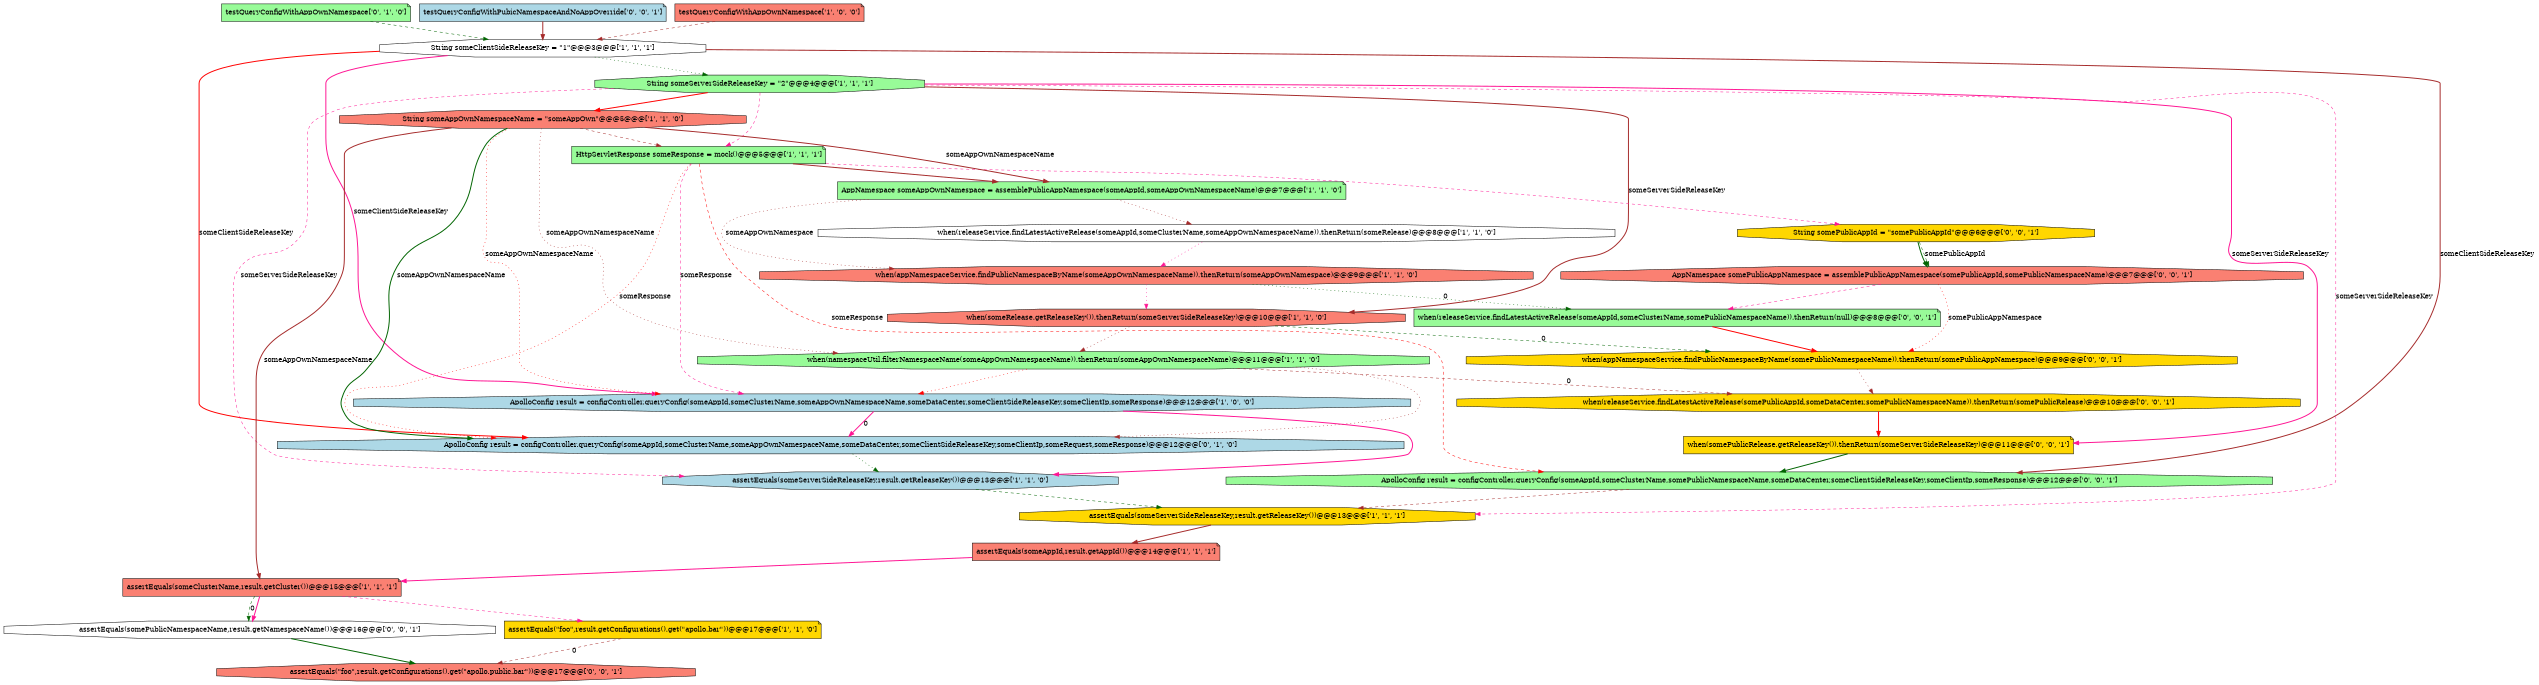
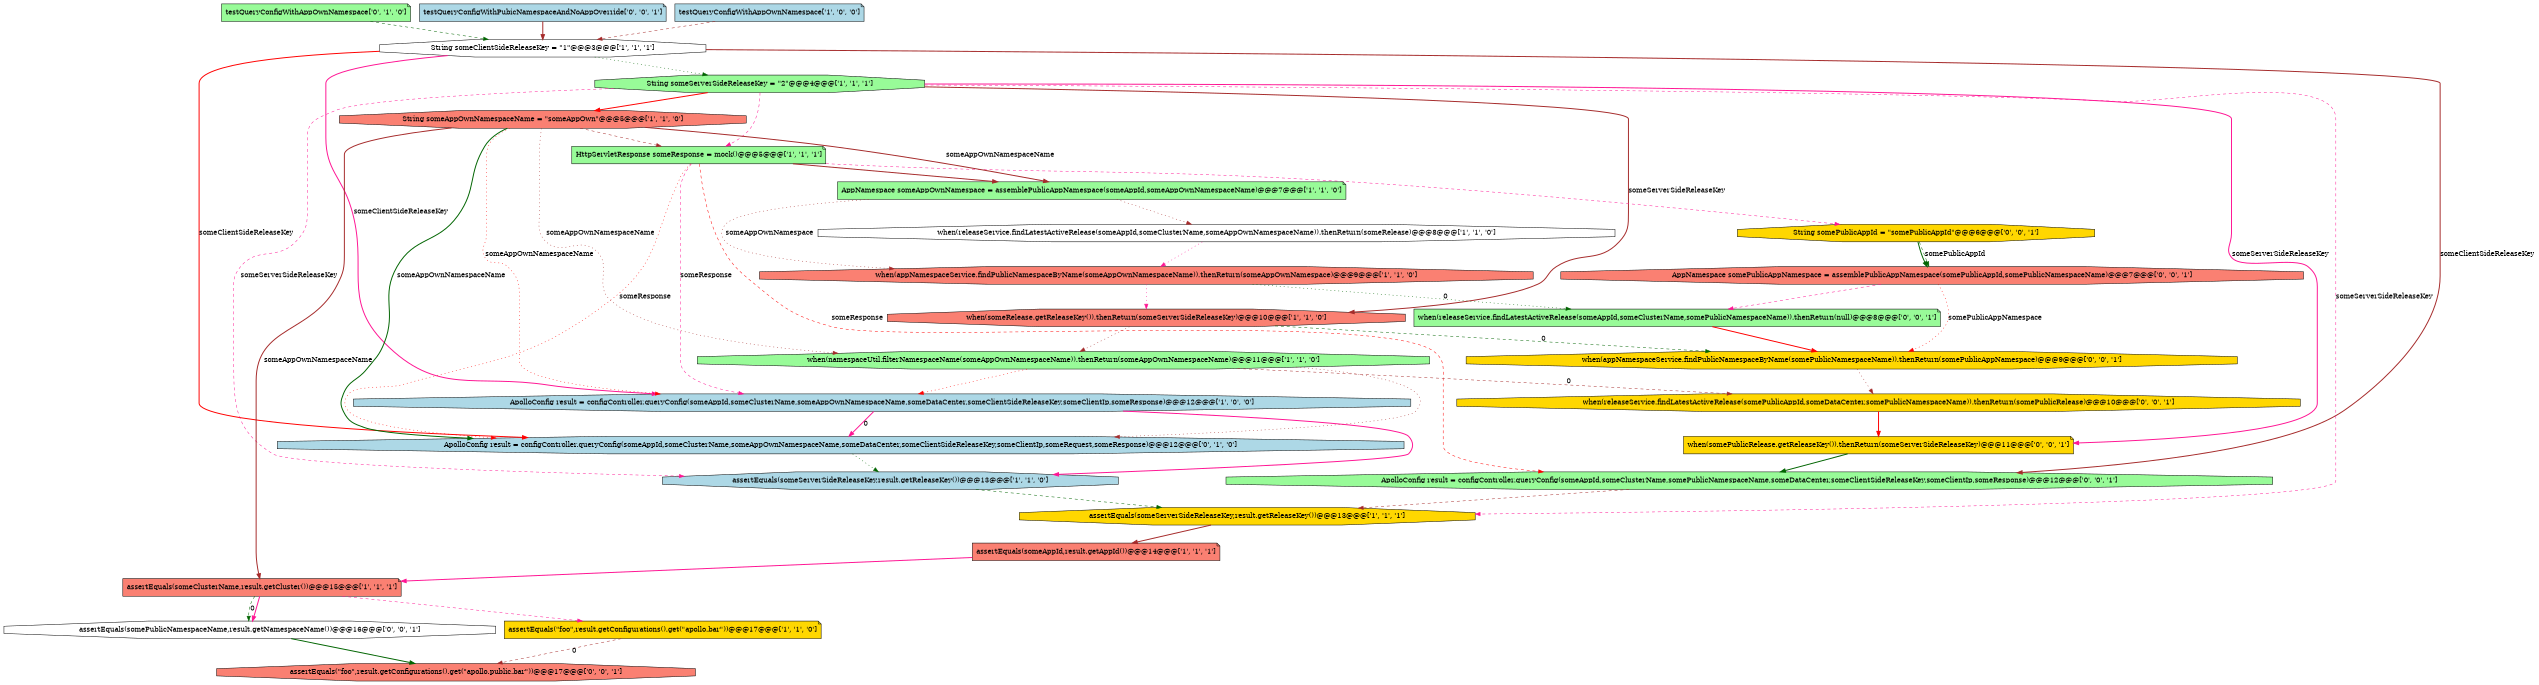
  digraph {
    node [fillcolor=salmon shape=octagon style=filled]
    edge [style=bold color=brown]
    n1 [label="assertEquals(someAppId,result.getAppId())@@@14@@@['1', '1', '1']" shape=note]
    n2 [label="assertEquals(someClusterName,result.getCluster())@@@15@@@['1', '1', '1']" shape=note]
    n3 [fillcolor=palegreen label="testQueryConfigWithAppOwnNamespace['0', '1', '0']" shape=note]
    n4 [fillcolor=white label="String someClientSideReleaseKey = \"1\"@@@3@@@['1', '1', '1']"]
    n5 [fillcolor=gold label="when(releaseService.findLatestActiveRelease(somePublicAppId,someDataCenter,somePublicNamespaceName)).thenReturn(somePublicRelease)@@@10@@@['0', '0', '1']"]
    n6 [fillcolor=gold label="when(somePublicRelease.getReleaseKey()).thenReturn(someServerSideReleaseKey)@@@11@@@['0', '0', '1']" shape=note]
    n7 [fillcolor=palegreen label="ApolloConfig result = configController.queryConfig(someAppId,someClusterName,somePublicNamespaceName,someDataCenter,someClientSideReleaseKey,someClientIp,someResponse)@@@12@@@['0', '0', '1']"]
    n8 [fillcolor=gold label="assertEquals(someServerSideReleaseKey,result.getReleaseKey())@@@13@@@['1', '1', '1']"]
    n9 [label="AppNamespace somePublicAppNamespace = assemblePublicAppNamespace(somePublicAppId,somePublicNamespaceName)@@@7@@@['0', '0', '1']"]
    n10 [fillcolor=palegreen label="when(releaseService.findLatestActiveRelease(someAppId,someClusterName,somePublicNamespaceName)).thenReturn(null)@@@8@@@['0', '0', '1']" shape=note]
    n11 [fillcolor=gold label="when(appNamespaceService.findPublicNamespaceByName(somePublicNamespaceName)).thenReturn(somePublicAppNamespace)@@@9@@@['0', '0', '1']"]
    n12 [fillcolor=palegreen label="String someServerSideReleaseKey = \"2\"@@@4@@@['1', '1', '1']"]
    n13 [fillcolor=lightblue label="assertEquals(someServerSideReleaseKey,result.getReleaseKey())@@@13@@@['1', '1', '0']"]
    n14 [fillcolor=palegreen label="HttpServletResponse someResponse = mock()@@@5@@@['1', '1', '1']" shape=note]
    n15 [label="when(someRelease.getReleaseKey()).thenReturn(someServerSideReleaseKey)@@@10@@@['1', '1', '0']"]
    n16 [label="String someAppOwnNamespaceName = \"someAppOwn\"@@@5@@@['1', '1', '0']"]
    n17 [fillcolor=white label="assertEquals(somePublicNamespaceName,result.getNamespaceName())@@@16@@@['0', '0', '1']"]
    n18 [label="assertEquals(\"foo\",result.getConfigurations().get(\"apollo.public.bar\"))@@@17@@@['0', '0', '1']"]
    n19 [fillcolor=lightblue label="testQueryConfigWithPubicNamespaceAndNoAppOverride['0', '0', '1']" shape=note]
    n20 [fillcolor=gold label="String somePublicAppId = \"somePublicAppId\"@@@6@@@['0', '0', '1']"]
    n21 [fillcolor=white label="when(releaseService.findLatestActiveRelease(someAppId,someClusterName,someAppOwnNamespaceName)).thenReturn(someRelease)@@@8@@@['1', '1', '0']"]
    n22 [label="when(appNamespaceService.findPublicNamespaceByName(someAppOwnNamespaceName)).thenReturn(someAppOwnNamespace)@@@9@@@['1', '1', '0']"]
-   n23 [label="testQueryConfigWithAppOwnNamespace['1', '0', '0']" shape=note]
+   n23 [fillcolor=lightblue label="testQueryConfigWithAppOwnNamespace['1', '0', '0']" shape=note]
    n24 [fillcolor=gold label="assertEquals(\"foo\",result.getConfigurations().get(\"apollo.bar\"))@@@17@@@['1', '1', '0']" shape=note]
    n25 [fillcolor=palegreen label="AppNamespace someAppOwnNamespace = assemblePublicAppNamespace(someAppId,someAppOwnNamespaceName)@@@7@@@['1', '1', '0']" shape=note]
    n26 [fillcolor=lightblue label="ApolloConfig result = configController.queryConfig(someAppId,someClusterName,someAppOwnNamespaceName,someDataCenter,someClientSideReleaseKey,someClientIp,someResponse)@@@12@@@['1', '0', '0']"]
    n27 [fillcolor=lightblue label="ApolloConfig result = configController.queryConfig(someAppId,someClusterName,someAppOwnNamespaceName,someDataCenter,someClientSideReleaseKey,someClientIp,someRequest,someResponse)@@@12@@@['0', '1', '0']"]
    n28 [fillcolor=palegreen label="when(namespaceUtil.filterNamespaceName(someAppOwnNamespaceName)).thenReturn(someAppOwnNamespaceName)@@@11@@@['1', '1', '0']"]
    n1 -> n2 [color=deeppink]
    n2 -> n17 [label=0 style=dashed color=darkgreen]
    n2 -> n17 [color=deeppink]
    n2 -> n24 [style=dashed color=deeppink]
    n3 -> n4 [style=dashed color=darkgreen]
    n4 -> n7 [label=someClientSideReleaseKey]
    n4 -> n12 [style=dotted color=darkgreen]
    n4 -> n26 [label=someClientSideReleaseKey color=deeppink]
    n4 -> n27 [label=someClientSideReleaseKey color=red]
    n5 -> n6 [color=red]
    n6 -> n7 [color=darkgreen]
    n7 -> n8 [style=dashed]
    n8 -> n1
    n9 -> n10 [style=dashed color=deeppink]
    n9 -> n11 [label=somePublicAppNamespace style=dotted color=red]
    n10 -> n11 [color=red]
    n11 -> n5 [style=dotted]
    n12 -> n6 [label=someServerSideReleaseKey color=deeppink]
    n12 -> n8 [label=someServerSideReleaseKey style=dashed color=deeppink]
    n12 -> n13 [label=someServerSideReleaseKey style=dashed color=deeppink]
    n12 -> n14 [style=dashed color=deeppink]
    n12 -> n15 [label=someServerSideReleaseKey]
    n12 -> n16 [color=red]
    n13 -> n8 [style=dashed color=darkgreen]
    n14 -> n7 [label=someResponse style=dashed color=red]
    n14 -> n20 [style=dashed color=deeppink]
    n14 -> n25
    n14 -> n26 [label=someResponse style=dashed color=deeppink]
    n14 -> n27 [label=someResponse style=dotted color=red]
    n15 -> n11 [label=0 style=dashed color=darkgreen]
    n15 -> n28 [style=dotted]
    n16 -> n2 [label=someAppOwnNamespaceName]
    n16 -> n14 [style=dashed]
    n16 -> n25 [label=someAppOwnNamespaceName]
    n16 -> n26 [label=someAppOwnNamespaceName style=dotted color=red]
    n16 -> n27 [label=someAppOwnNamespaceName color=darkgreen]
    n16 -> n28 [label=someAppOwnNamespaceName style=dotted]
    n17 -> n18 [color=darkgreen]
    n19 -> n4
    n20 -> n9 [color=darkgreen]
    n20 -> n9 [label=somePublicAppId style=dashed color=darkgreen]
    n21 -> n22 [style=dotted color=deeppink]
    n22 -> n10 [label=0 style=dotted color=darkgreen]
    n22 -> n15 [style=dotted color=deeppink]
    n23 -> n4 [style=dashed]
    n24 -> n18 [label=0 style=dashed]
    n25 -> n21 [style=dotted]
    n25 -> n22 [label=someAppOwnNamespace style=dotted]
    n26 -> n13 [color=deeppink]
    n26 -> n27 [label=0 color=deeppink]
    n27 -> n13 [style=dotted color=darkgreen]
    n28 -> n5 [label=0 style=dashed]
    n28 -> n26 [style=dotted color=red]
    n28 -> n27 [style=dotted]
  }
